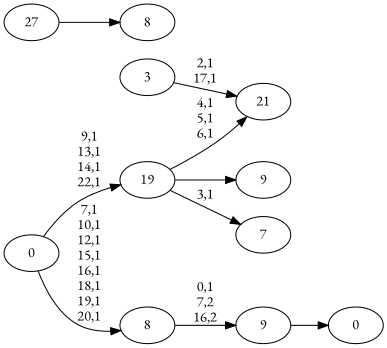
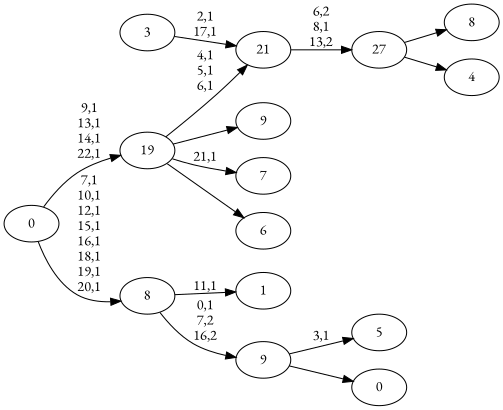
  digraph {
    fontname="EB Garamond"
    rankdir=LR
    node [fontname="EB Garamond"]
    edge [fontname="EB Garamond"]
    n1 [label=9]
    n2 [label=8]
    n3 [label=7]
+   n4 [label=6]
+   n5 [label=5]
+   n6 [label=4]
    n7 [label=27]
    n8 [label=3]
    21
    n10 [label=19]
+   n11 [label=1]
    n12 [label=0]
    9
    8
    0
    n7 -> n2
+   n7 -> n6
    n8 -> 21 [label="2,1\n17,1"]
+   21 -> n7 [label="6,2\n8,1\n13,2"]
    n10 -> n1
-   n10 -> n3 [label="3,1"]
+   n10 -> n3 [label="21,1"]
+   n10 -> n4
    n10 -> 21 [label="4,1\n5,1\n6,1"]
+   9 -> n5 [label="3,1"]
    9 -> n12
+   8 -> n11 [label="11,1"]
    8 -> 9 [label="0,1\n7,2\n16,2"]
    0 -> n10 [label="9,1\n13,1\n14,1\n22,1"]
    0 -> 8 [label="7,1\n10,1\n12,1\n15,1\n16,1\n18,1\n19,1\n20,1"]
  }
